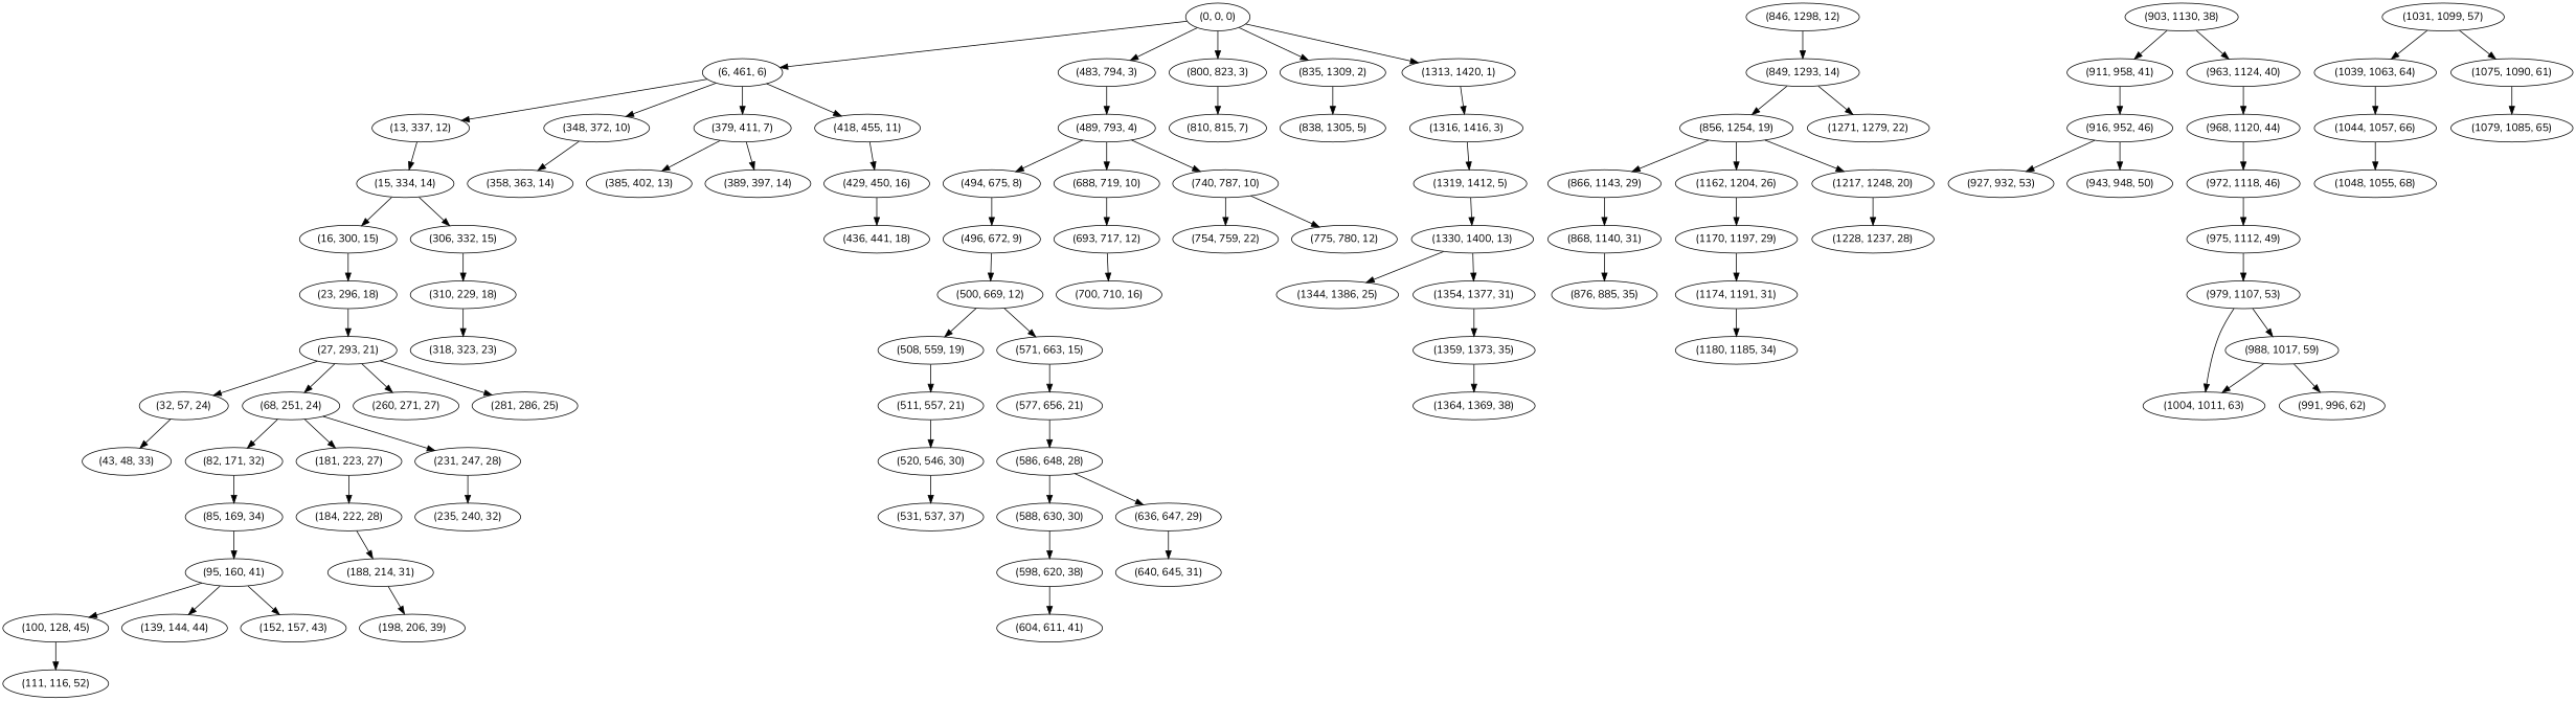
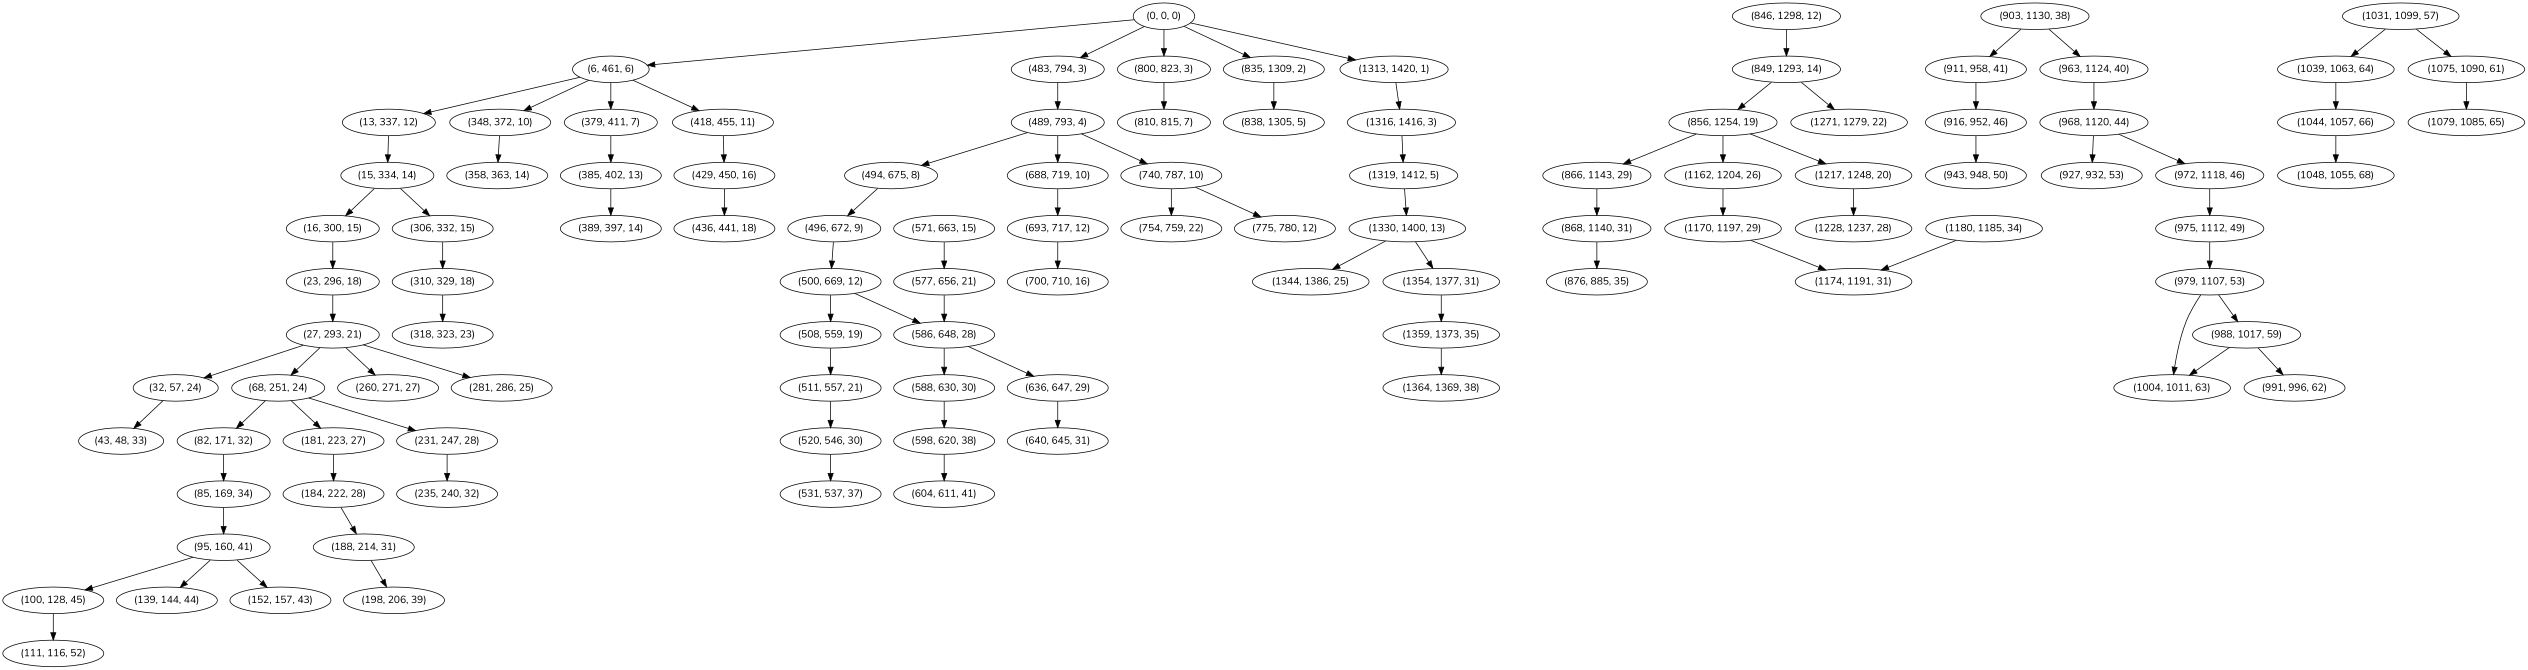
  digraph {
    fontname=Nunito
    node [fontname=Nunito]
    edge [fontname=Nunito]
    "(0, 0, 0)"
    "(6, 461, 6)"
    "(483, 794, 3)"
    "(800, 823, 3)"
    "(835, 1309, 2)"
    "(1313, 1420, 1)"
    "(13, 337, 12)"
    "(348, 372, 10)"
    "(379, 411, 7)"
    "(418, 455, 11)"
    "(489, 793, 4)"
    "(810, 815, 7)"
    "(838, 1305, 5)"
    "(1316, 1416, 3)"
    "(15, 334, 14)"
    "(358, 363, 14)"
    "(385, 402, 13)"
    "(429, 450, 16)"
    "(16, 300, 15)"
    "(306, 332, 15)"
    "(23, 296, 18)"
-   "(310, 329, 18)" [label="(310, 229, 18)"]
+   "(310, 329, 18)"
    "(27, 293, 21)"
    "(32, 57, 24)"
    "(68, 251, 24)"
    "(260, 271, 27)"
    "(281, 286, 25)"
    "(43, 48, 33)"
    "(82, 171, 32)"
    "(181, 223, 27)"
    "(231, 247, 28)"
    "(85, 169, 34)"
    "(184, 222, 28)"
    "(235, 240, 32)"
    "(95, 160, 41)"
    "(100, 128, 45)"
    "(139, 144, 44)"
    "(152, 157, 43)"
    "(111, 116, 52)"
    "(188, 214, 31)"
    "(198, 206, 39)"
    "(318, 323, 23)"
    "(389, 397, 14)"
    "(436, 441, 18)"
    "(494, 675, 8)"
    "(688, 719, 10)"
    "(740, 787, 10)"
    "(496, 672, 9)"
    "(693, 717, 12)"
    "(754, 759, 22)"
    "(775, 780, 12)"
    "(500, 669, 12)"
    "(508, 559, 19)"
    "(571, 663, 15)"
    "(511, 557, 21)"
    "(577, 656, 21)"
    "(520, 546, 30)"
    "(531, 537, 37)"
    "(586, 648, 28)"
    "(588, 630, 30)"
    "(636, 647, 29)"
    "(598, 620, 38)"
    "(640, 645, 31)"
    "(604, 611, 41)"
    "(700, 710, 16)"
    "(846, 1298, 12)"
    "(849, 1293, 14)"
    "(856, 1254, 19)"
    "(1271, 1279, 22)"
    "(866, 1143, 29)"
    "(1162, 1204, 26)"
    "(1217, 1248, 20)"
    "(868, 1140, 31)"
    "(1170, 1197, 29)"
    "(1228, 1237, 28)"
    "(876, 885, 35)"
    "(903, 1130, 38)"
    "(911, 958, 41)"
    "(963, 1124, 40)"
    "(916, 952, 46)"
    "(968, 1120, 44)"
    "(927, 932, 53)"
    "(943, 948, 50)"
    "(972, 1118, 46)"
    "(975, 1112, 49)"
    "(979, 1107, 53)"
    "(988, 1017, 59)"
    "(1004, 1011, 63)"
    "(991, 996, 62)"
    "(1031, 1099, 57)"
    "(1039, 1063, 64)"
    "(1075, 1090, 61)"
    "(1044, 1057, 66)"
    "(1079, 1085, 65)"
    "(1048, 1055, 68)"
    "(1174, 1191, 31)"
    "(1180, 1185, 34)"
    "(1319, 1412, 5)"
    "(1330, 1400, 13)"
    "(1344, 1386, 25)"
    "(1354, 1377, 31)"
    "(1359, 1373, 35)"
    "(1364, 1369, 38)"
    "(0, 0, 0)" -> "(6, 461, 6)"
    "(0, 0, 0)" -> "(483, 794, 3)"
    "(0, 0, 0)" -> "(800, 823, 3)"
    "(0, 0, 0)" -> "(835, 1309, 2)"
    "(0, 0, 0)" -> "(1313, 1420, 1)"
    "(6, 461, 6)" -> "(13, 337, 12)"
    "(6, 461, 6)" -> "(348, 372, 10)"
    "(6, 461, 6)" -> "(379, 411, 7)"
    "(6, 461, 6)" -> "(418, 455, 11)"
    "(483, 794, 3)" -> "(489, 793, 4)"
    "(800, 823, 3)" -> "(810, 815, 7)"
    "(835, 1309, 2)" -> "(838, 1305, 5)"
    "(1313, 1420, 1)" -> "(1316, 1416, 3)"
    "(13, 337, 12)" -> "(15, 334, 14)"
    "(348, 372, 10)" -> "(358, 363, 14)"
    "(379, 411, 7)" -> "(385, 402, 13)"
    "(418, 455, 11)" -> "(429, 450, 16)"
    "(489, 793, 4)" -> "(494, 675, 8)"
    "(489, 793, 4)" -> "(688, 719, 10)"
    "(489, 793, 4)" -> "(740, 787, 10)"
    "(1316, 1416, 3)" -> "(1319, 1412, 5)"
    "(15, 334, 14)" -> "(16, 300, 15)"
    "(15, 334, 14)" -> "(306, 332, 15)"
-   "(379, 411, 7)" -> "(389, 397, 14)"
+   "(385, 402, 13)" -> "(389, 397, 14)"
    "(429, 450, 16)" -> "(436, 441, 18)"
    "(16, 300, 15)" -> "(23, 296, 18)"
    "(306, 332, 15)" -> "(310, 329, 18)"
    "(23, 296, 18)" -> "(27, 293, 21)"
    "(310, 329, 18)" -> "(318, 323, 23)"
    "(27, 293, 21)" -> "(32, 57, 24)"
    "(27, 293, 21)" -> "(68, 251, 24)"
    "(27, 293, 21)" -> "(260, 271, 27)"
    "(27, 293, 21)" -> "(281, 286, 25)"
    "(32, 57, 24)" -> "(43, 48, 33)"
    "(68, 251, 24)" -> "(82, 171, 32)"
    "(68, 251, 24)" -> "(181, 223, 27)"
    "(68, 251, 24)" -> "(231, 247, 28)"
    "(82, 171, 32)" -> "(85, 169, 34)"
    "(181, 223, 27)" -> "(184, 222, 28)"
    "(231, 247, 28)" -> "(235, 240, 32)"
    "(85, 169, 34)" -> "(95, 160, 41)"
    "(184, 222, 28)" -> "(188, 214, 31)"
    "(95, 160, 41)" -> "(100, 128, 45)"
    "(95, 160, 41)" -> "(139, 144, 44)"
    "(95, 160, 41)" -> "(152, 157, 43)"
    "(100, 128, 45)" -> "(111, 116, 52)"
    "(188, 214, 31)" -> "(198, 206, 39)"
    "(494, 675, 8)" -> "(496, 672, 9)"
    "(688, 719, 10)" -> "(693, 717, 12)"
    "(740, 787, 10)" -> "(754, 759, 22)"
    "(740, 787, 10)" -> "(775, 780, 12)"
    "(496, 672, 9)" -> "(500, 669, 12)"
    "(693, 717, 12)" -> "(700, 710, 16)"
    "(500, 669, 12)" -> "(508, 559, 19)"
-   "(500, 669, 12)" -> "(571, 663, 15)"
+   "(500, 669, 12)" -> "(586, 648, 28)"
    "(508, 559, 19)" -> "(511, 557, 21)"
    "(571, 663, 15)" -> "(577, 656, 21)"
    "(511, 557, 21)" -> "(520, 546, 30)"
    "(577, 656, 21)" -> "(586, 648, 28)"
    "(520, 546, 30)" -> "(531, 537, 37)"
    "(586, 648, 28)" -> "(588, 630, 30)"
    "(586, 648, 28)" -> "(636, 647, 29)"
    "(588, 630, 30)" -> "(598, 620, 38)"
    "(636, 647, 29)" -> "(640, 645, 31)"
    "(598, 620, 38)" -> "(604, 611, 41)"
    "(846, 1298, 12)" -> "(849, 1293, 14)"
    "(849, 1293, 14)" -> "(856, 1254, 19)"
    "(849, 1293, 14)" -> "(1271, 1279, 22)"
    "(856, 1254, 19)" -> "(866, 1143, 29)"
    "(856, 1254, 19)" -> "(1162, 1204, 26)"
    "(856, 1254, 19)" -> "(1217, 1248, 20)"
    "(866, 1143, 29)" -> "(868, 1140, 31)"
    "(1162, 1204, 26)" -> "(1170, 1197, 29)"
    "(1217, 1248, 20)" -> "(1228, 1237, 28)"
    "(868, 1140, 31)" -> "(876, 885, 35)"
    "(1170, 1197, 29)" -> "(1174, 1191, 31)"
    "(903, 1130, 38)" -> "(911, 958, 41)"
    "(903, 1130, 38)" -> "(963, 1124, 40)"
    "(911, 958, 41)" -> "(916, 952, 46)"
    "(963, 1124, 40)" -> "(968, 1120, 44)"
-   "(916, 952, 46)" -> "(927, 932, 53)"
+   "(968, 1120, 44)" -> "(927, 932, 53)"
    "(916, 952, 46)" -> "(943, 948, 50)"
    "(968, 1120, 44)" -> "(972, 1118, 46)"
    "(972, 1118, 46)" -> "(975, 1112, 49)"
    "(975, 1112, 49)" -> "(979, 1107, 53)"
    "(979, 1107, 53)" -> "(988, 1017, 59)"
    "(979, 1107, 53)" -> "(1004, 1011, 63)"
    "(988, 1017, 59)" -> "(1004, 1011, 63)"
    "(988, 1017, 59)" -> "(991, 996, 62)"
    "(1031, 1099, 57)" -> "(1039, 1063, 64)"
    "(1031, 1099, 57)" -> "(1075, 1090, 61)"
    "(1039, 1063, 64)" -> "(1044, 1057, 66)"
    "(1075, 1090, 61)" -> "(1079, 1085, 65)"
    "(1044, 1057, 66)" -> "(1048, 1055, 68)"
-   "(1174, 1191, 31)" -> "(1180, 1185, 34)"
+   "(1180, 1185, 34)" -> "(1174, 1191, 31)"
    "(1319, 1412, 5)" -> "(1330, 1400, 13)"
    "(1330, 1400, 13)" -> "(1344, 1386, 25)"
    "(1330, 1400, 13)" -> "(1354, 1377, 31)"
    "(1354, 1377, 31)" -> "(1359, 1373, 35)"
    "(1359, 1373, 35)" -> "(1364, 1369, 38)"
  }
